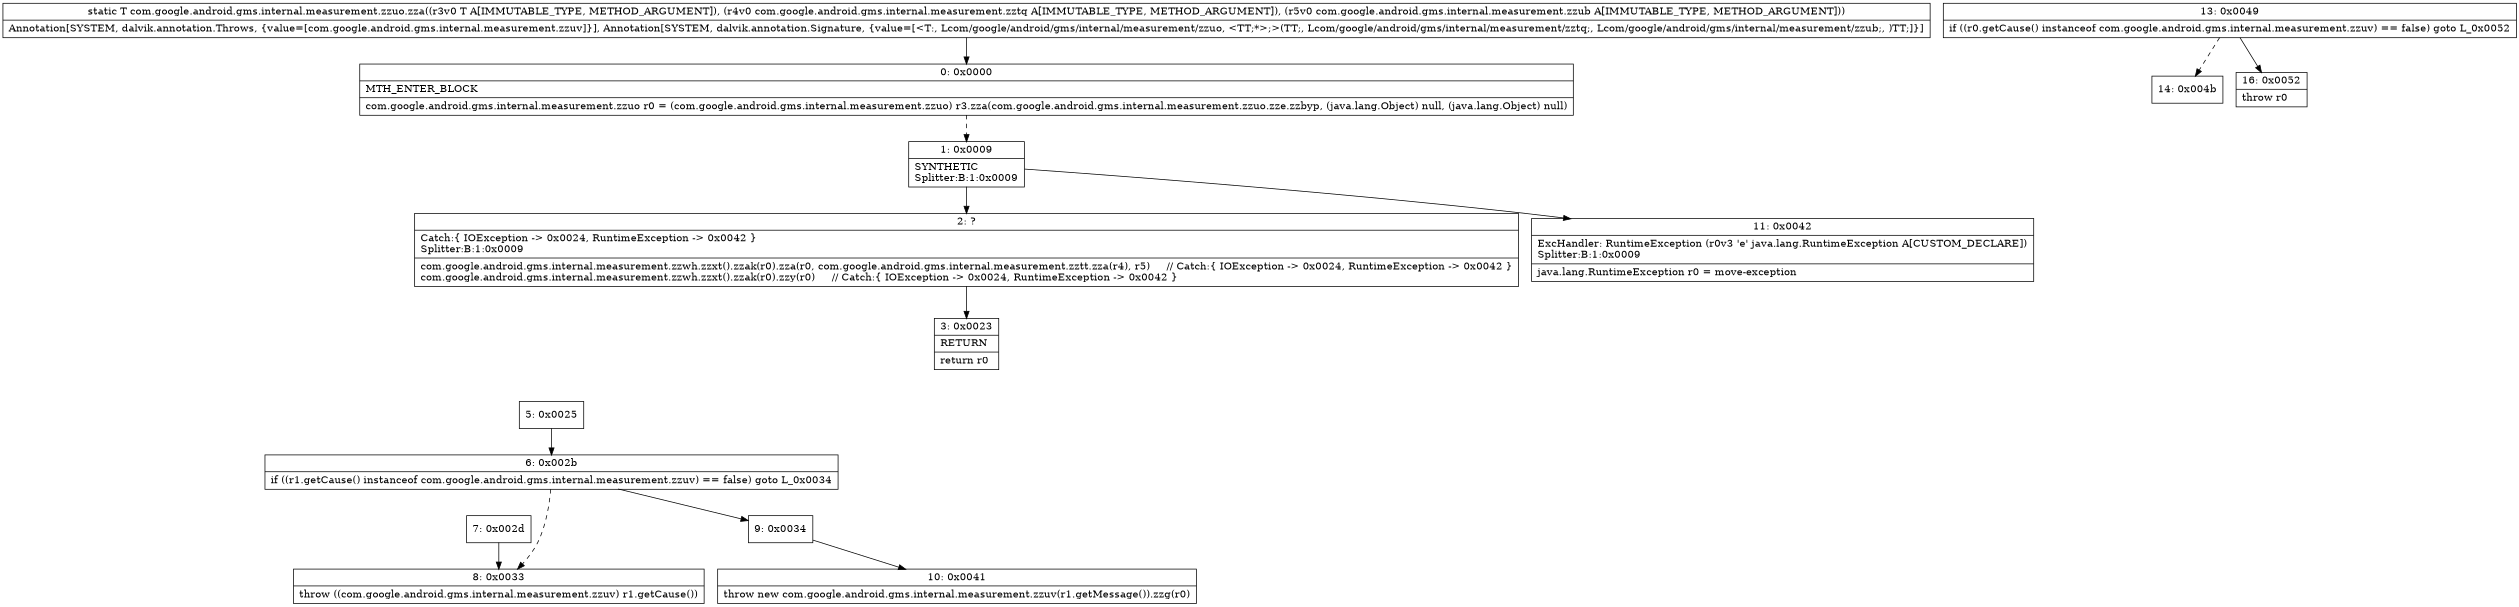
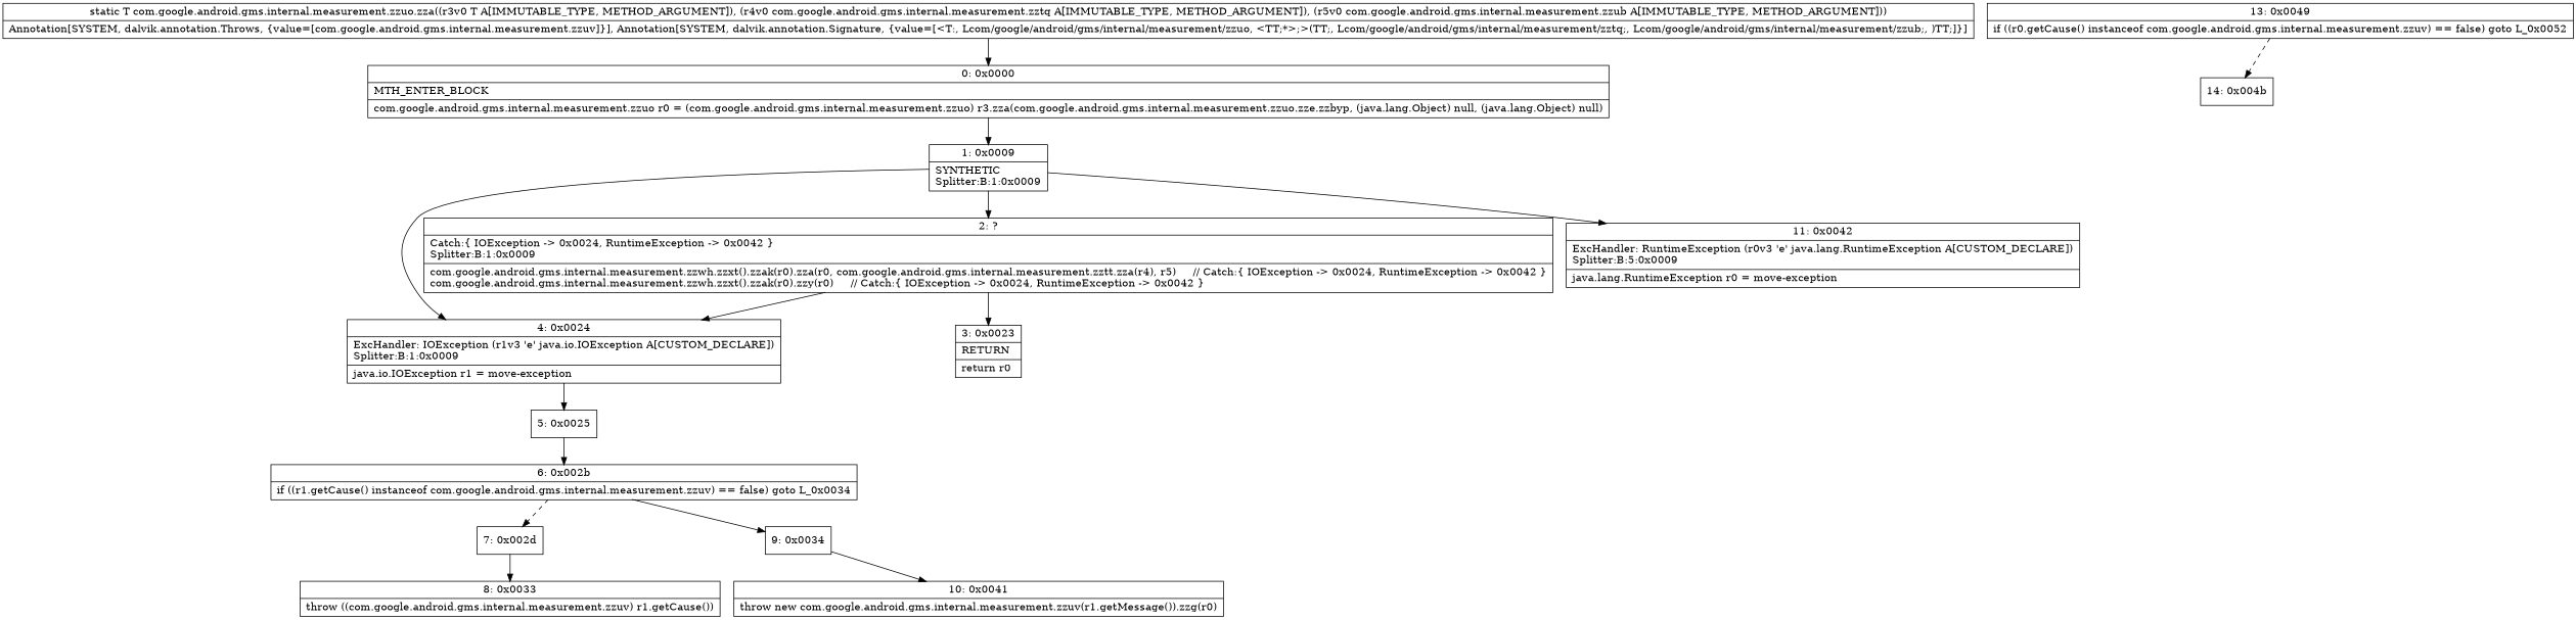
  digraph {
    node [shape=record]
    n1 [label="{0\:\ 0x0000|MTH_ENTER_BLOCK\l|com.google.android.gms.internal.measurement.zzuo r0 = (com.google.android.gms.internal.measurement.zzuo) r3.zza(com.google.android.gms.internal.measurement.zzuo.zze.zzbyp, (java.lang.Object) null, (java.lang.Object) null)\l}"]
    n2 [label="{1\:\ 0x0009|SYNTHETIC\lSplitter:B:1:0x0009\l}"]
    n3 [label="{2\:\ ?|Catch:\{ IOException \-\> 0x0024, RuntimeException \-\> 0x0042 \}\lSplitter:B:1:0x0009\l|com.google.android.gms.internal.measurement.zzwh.zzxt().zzak(r0).zza(r0, com.google.android.gms.internal.measurement.zztt.zza(r4), r5)     \/\/ Catch:\{ IOException \-\> 0x0024, RuntimeException \-\> 0x0042 \}\lcom.google.android.gms.internal.measurement.zzwh.zzxt().zzak(r0).zzy(r0)     \/\/ Catch:\{ IOException \-\> 0x0024, RuntimeException \-\> 0x0042 \}\l}"]
-   n5 [label="{11\:\ 0x0042|ExcHandler: RuntimeException (r0v3 'e' java.lang.RuntimeException A[CUSTOM_DECLARE])\lSplitter:B:1:0x0009\l|java.lang.RuntimeException r0 = move\-exception\l}"]
+   n4 [label="{4\:\ 0x0024|ExcHandler: IOException (r1v3 'e' java.io.IOException A[CUSTOM_DECLARE])\lSplitter:B:1:0x0009\l|java.io.IOException r1 = move\-exception\l}"]
+   n5 [label="{11\:\ 0x0042|ExcHandler: RuntimeException (r0v3 'e' java.lang.RuntimeException A[CUSTOM_DECLARE])\lSplitter:B:5:0x0009\l|java.lang.RuntimeException r0 = move\-exception\l}"]
    n6 [label="{3\:\ 0x0023|RETURN\l|return r0\l}"]
    n7 [label="{5\:\ 0x0025}"]
    n8 [label="{6\:\ 0x002b|if ((r1.getCause() instanceof com.google.android.gms.internal.measurement.zzuv) == false) goto L_0x0034\l}"]
    n9 [label="{7\:\ 0x002d}"]
    n10 [label="{9\:\ 0x0034}"]
    n11 [label="{8\:\ 0x0033|throw ((com.google.android.gms.internal.measurement.zzuv) r1.getCause())\l}"]
    n12 [label="{10\:\ 0x0041|throw new com.google.android.gms.internal.measurement.zzuv(r1.getMessage()).zzg(r0)\l}"]
    n13 [label="{13\:\ 0x0049|if ((r0.getCause() instanceof com.google.android.gms.internal.measurement.zzuv) == false) goto L_0x0052\l}"]
    n14 [label="{14\:\ 0x004b}"]
-   n15 [label="{16\:\ 0x0052|throw r0\l}"]
    n16 [label="{static T com.google.android.gms.internal.measurement.zzuo.zza((r3v0 T A[IMMUTABLE_TYPE, METHOD_ARGUMENT]), (r4v0 com.google.android.gms.internal.measurement.zztq A[IMMUTABLE_TYPE, METHOD_ARGUMENT]), (r5v0 com.google.android.gms.internal.measurement.zzub A[IMMUTABLE_TYPE, METHOD_ARGUMENT]))  | Annotation[SYSTEM, dalvik.annotation.Throws, \{value=[com.google.android.gms.internal.measurement.zzuv]\}], Annotation[SYSTEM, dalvik.annotation.Signature, \{value=[\<T:, Lcom\/google\/android\/gms\/internal\/measurement\/zzuo, \<TT;*\>;\>(TT;, Lcom\/google\/android\/gms\/internal\/measurement\/zztq;, Lcom\/google\/android\/gms\/internal\/measurement\/zzub;, )TT;]\}]\l}"]
-   n1 -> n2 [style=dashed]
+   n1 -> n2
    n2 -> n3
+   n2 -> n4
    n2 -> n5
+   n3 -> n4
    n3 -> n6
+   n4 -> n7
    n7 -> n8
-   n8 -> n11 [style=dashed]
+   n8 -> n9 [style=dashed]
    n8 -> n10
    n9 -> n11
    n10 -> n12
    n13 -> n14 [style=dashed]
-   n13 -> n15
    n16 -> n1
  }
